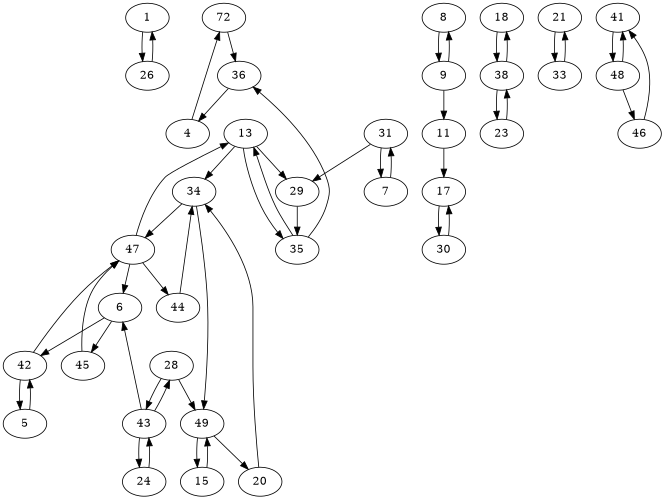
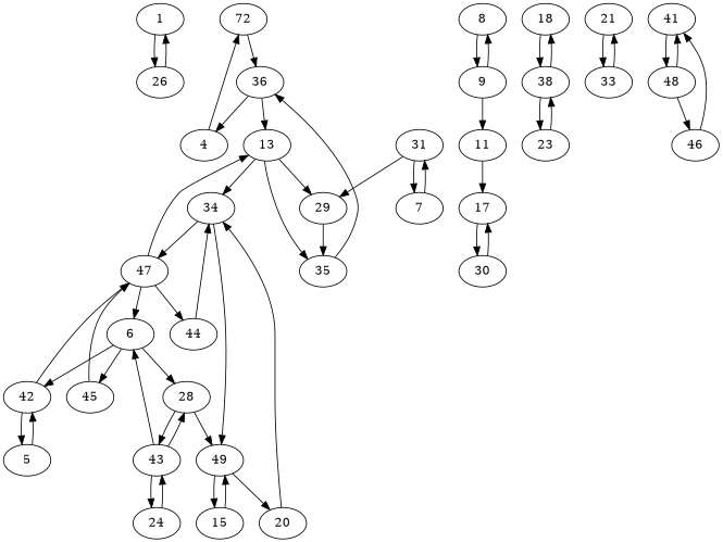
  digraph {
    1
    26
    n3 [label=72]
    4
    36
    5
    42
    47
    6
    13
    44
    28
    45
    49
    43
    15
    20
    24
    7
    31
    29
    8
    9
    11
    17
    30
    34
    35
    18
    38
    23
    21
    33
    41
    48
    46
    1 -> 26
    26 -> 1
    n3 -> 36
    4 -> n3
    36 -> 4
    5 -> 42
    42 -> 5
    42 -> 47
    47 -> 6
    47 -> 13
    47 -> 44
    6 -> 42
+   6 -> 28
    6 -> 45
    13 -> 29
    13 -> 34
    13 -> 35
    44 -> 34
    28 -> 49
    28 -> 43
    45 -> 47
    49 -> 15
    49 -> 20
    43 -> 6
    43 -> 28
    43 -> 24
    15 -> 49
    20 -> 34
    24 -> 43
    7 -> 31
    31 -> 7
    31 -> 29
    29 -> 35
    8 -> 9
    9 -> 8
    9 -> 11
    11 -> 17
    17 -> 30
    30 -> 17
    34 -> 47
    34 -> 49
    35 -> 36
-   35 -> 13
+   36 -> 13
    18 -> 38
    38 -> 18
    38 -> 23
    23 -> 38
    21 -> 33
    33 -> 21
    41 -> 48
    48 -> 41
    48 -> 46
    46 -> 41
  }
